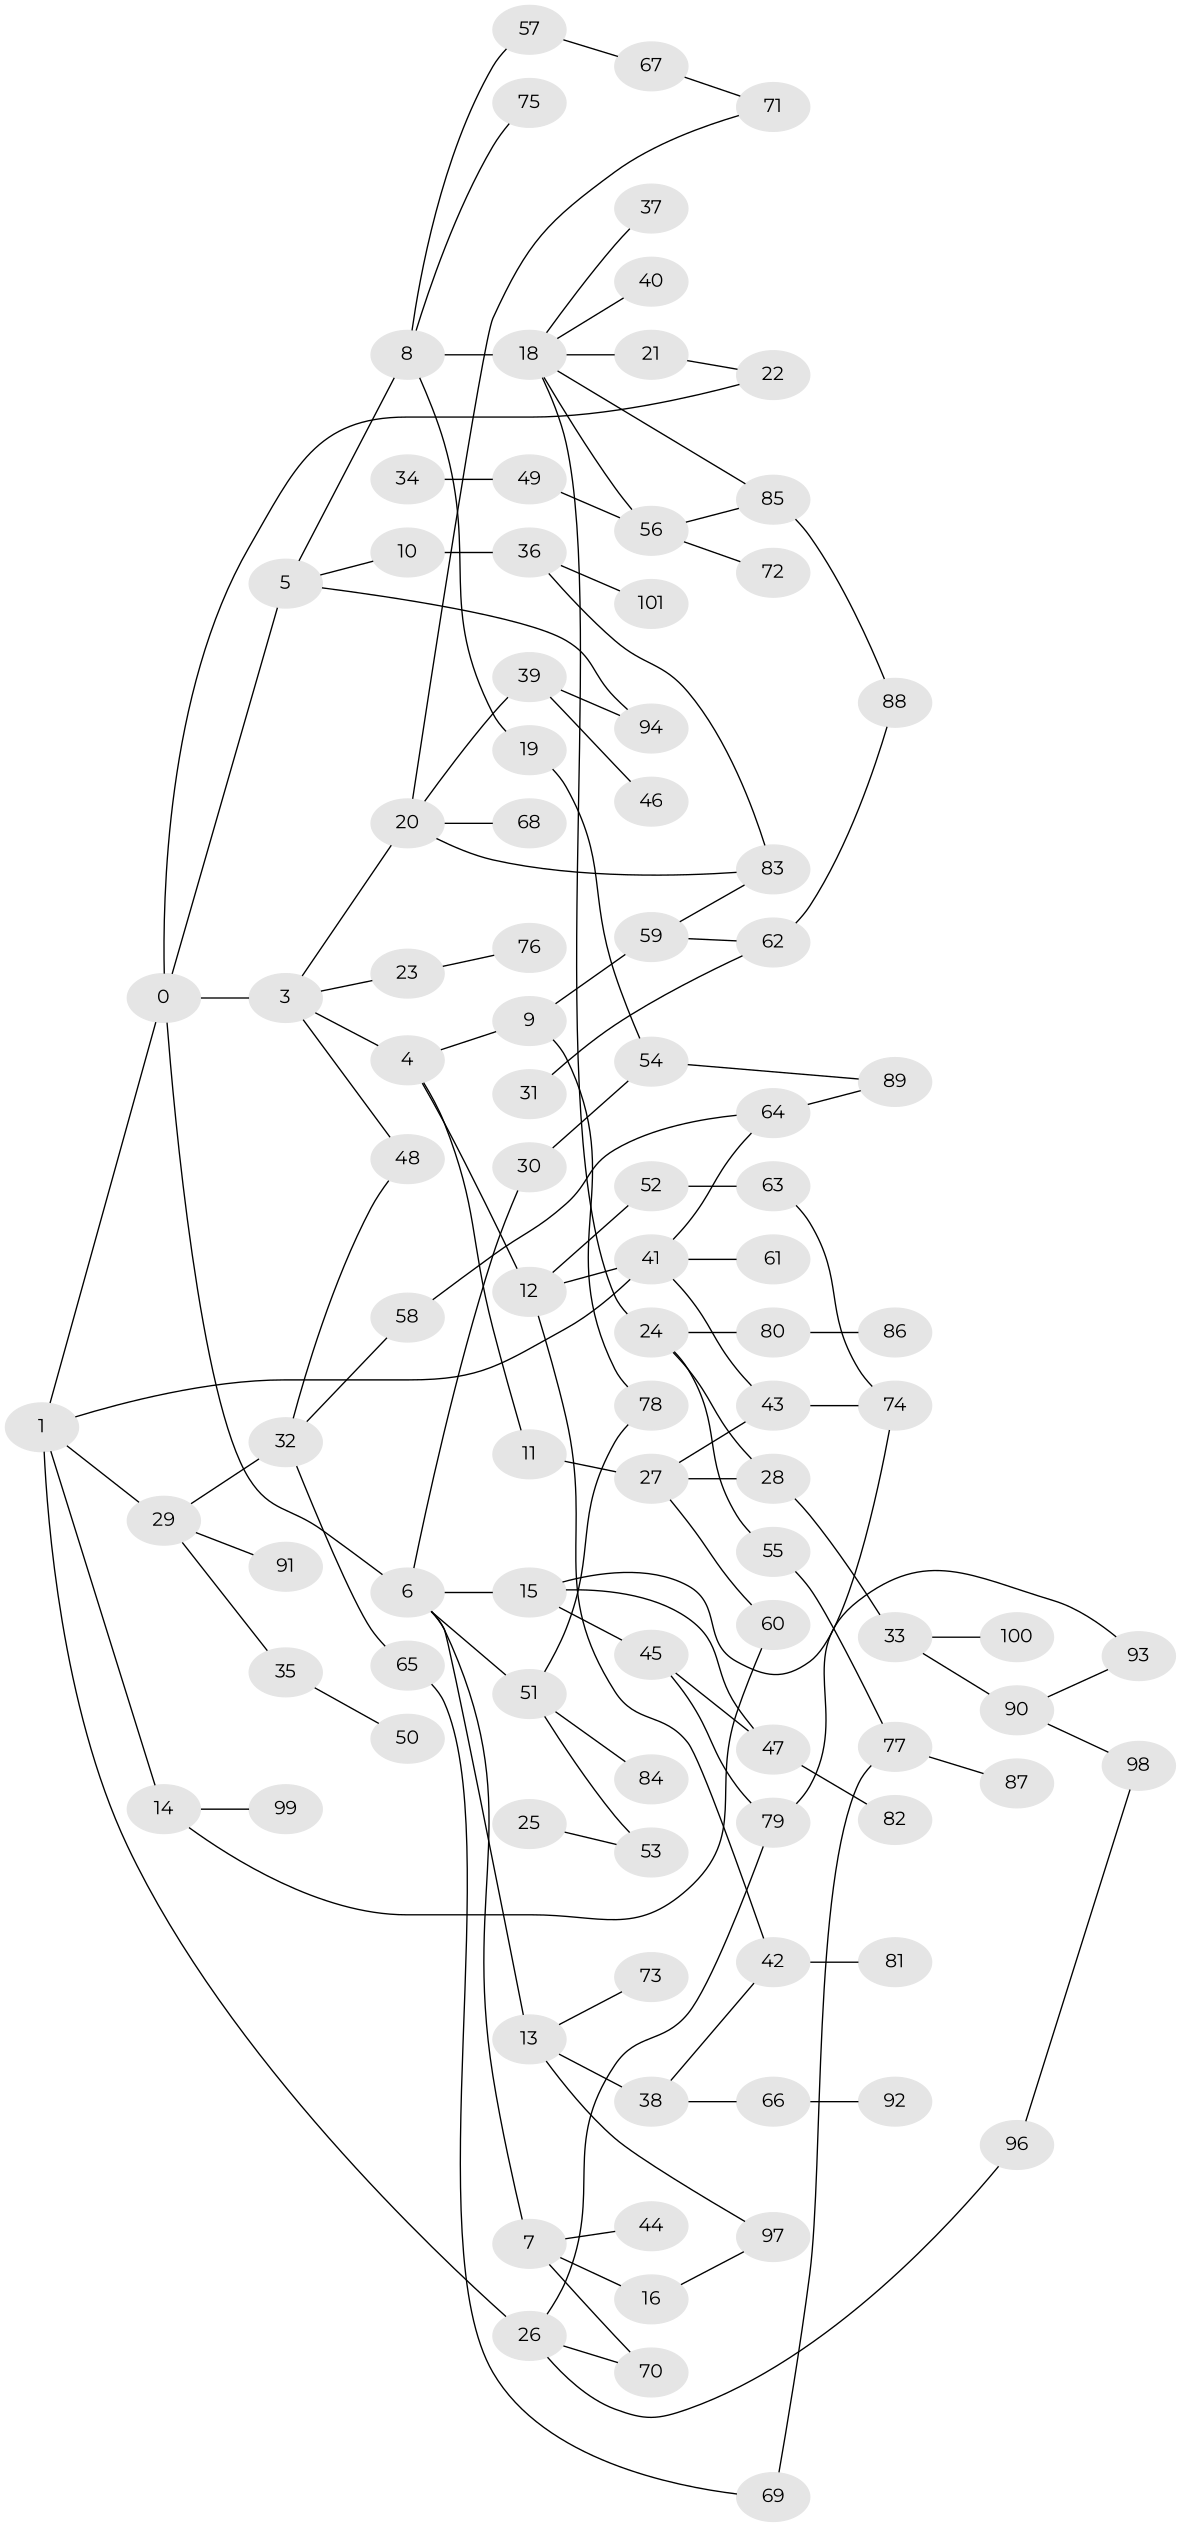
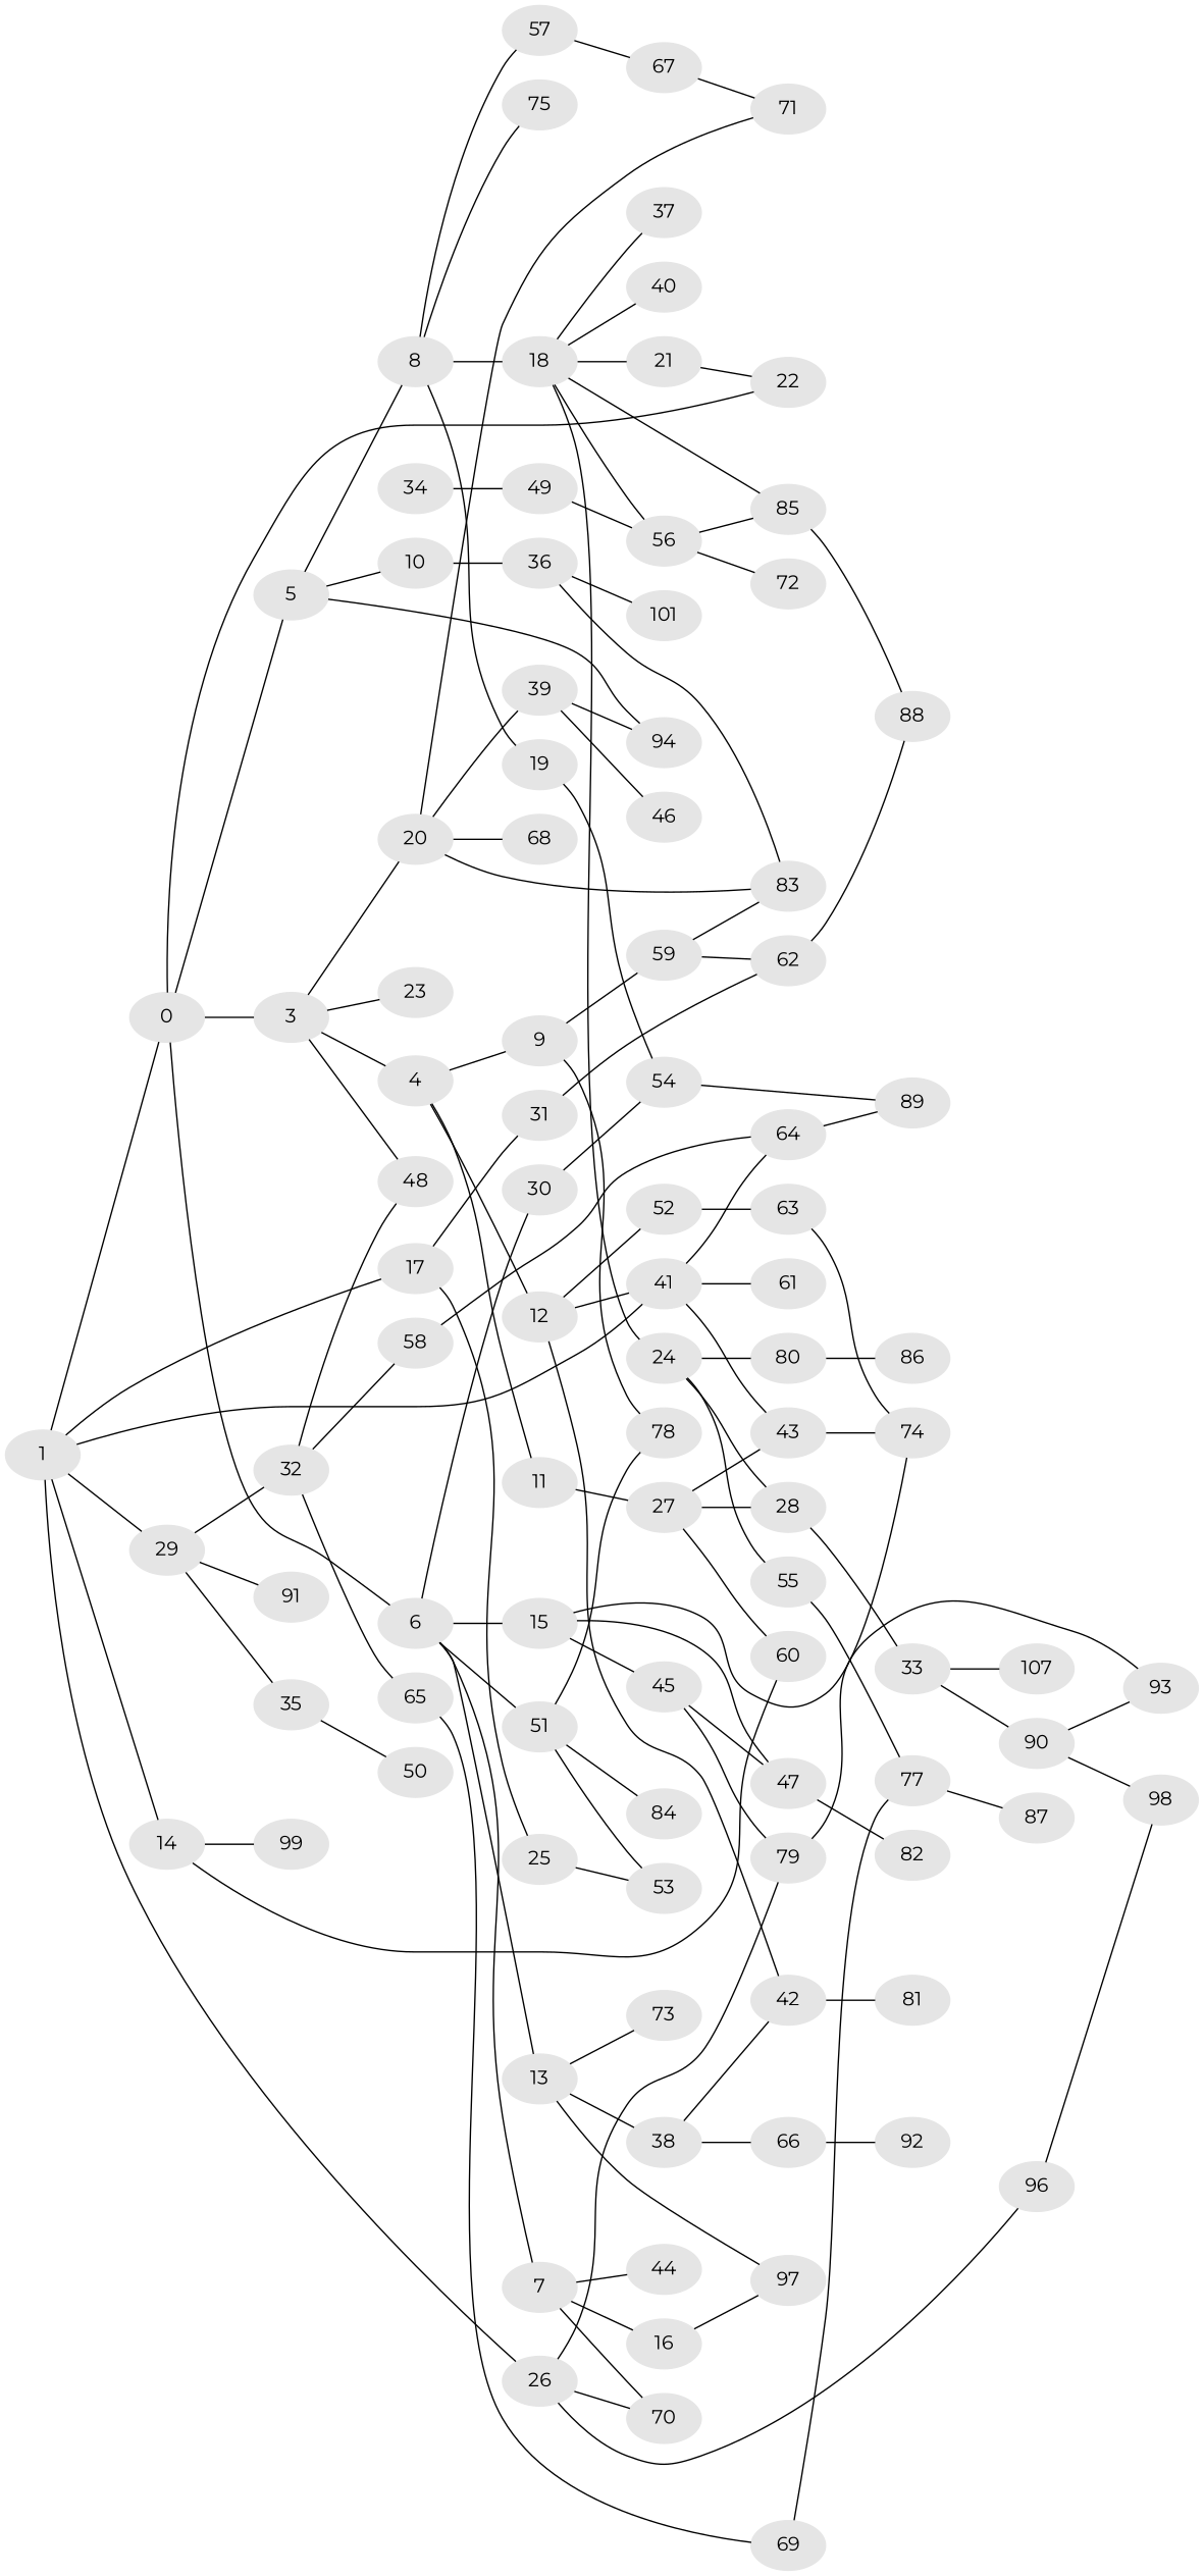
  graph {
    fontname=Montserrat
    rankdir=LR
    node [color=gray90 fontname=Montserrat style=filled]
    edge [fontname=Montserrat]
    n1 [label=0]
    1
    14
+   17
    26
    29
    41
    3
    5
    6
    22
    60
    99
    25
    31
    70
    79
    96
    91
    32
    35
    43
    61
    64
    4
    20
    23
    48
    8
    10
    94
    7
    13
    15
    30
    51
    9
    11
    12
    39
    68
    71
    83
-   76
    59
    78
    27
    42
    52
    18
    19
    57
    75
    36
    16
    44
    38
    73
    97
    45
    47
    74
    54
    53
    84
    21
    24
    37
    40
    56
    85
    67
    101
    62
    28
    81
    63
    66
    82
    55
    80
    72
    88
    89
    46
    34
    49
    33
    77
    86
    93
    98
    90
-   100
+   100 [label=107]
    58
    65
    50
    69
    92
    87
    n1 -- 3
    n1 -- 5
    n1 -- 6
    n1 -- 22
    1 -- n1
    1 -- 14
+   1 -- 17
    1 -- 26
    1 -- 29
    1 -- 41
    14 -- 60
    14 -- 99
+   17 -- 25
+   17 -- 31
    26 -- 70
    26 -- 79
    26 -- 96
    29 -- 91
    29 -- 32
    29 -- 35
    41 -- 43
    41 -- 61
    41 -- 64
    3 -- 4
    3 -- 20
    3 -- 23
    3 -- 48
    5 -- 8
    5 -- 10
    5 -- 94
    6 -- 7
    6 -- 13
    6 -- 15
    6 -- 30
    6 -- 51
    25 -- 53
    31 -- 62
    79 -- 93
    96 -- 98
    32 -- 48
    32 -- 58
    32 -- 65
    35 -- 50
    43 -- 74
    64 -- 89
    4 -- 9
    4 -- 11
    4 -- 12
    20 -- 39
    20 -- 68
    20 -- 71
    20 -- 83
-   23 -- 76
    8 -- 18
    8 -- 19
    8 -- 57
    8 -- 75
    10 -- 36
    7 -- 70
    7 -- 16
    7 -- 44
    13 -- 38
    13 -- 73
    13 -- 97
    15 -- 45
    15 -- 47
    15 -- 74
    30 -- 54
    51 -- 78
    51 -- 53
    51 -- 84
    9 -- 59
    9 -- 78
    11 -- 27
    12 -- 41
    12 -- 42
    12 -- 52
    39 -- 94
    39 -- 46
    59 -- 83
    59 -- 62
    27 -- 60
    27 -- 43
    27 -- 28
    42 -- 81
    52 -- 63
    18 -- 21
    18 -- 24
    18 -- 37
    18 -- 40
    18 -- 56
    18 -- 85
    19 -- 54
    57 -- 67
    36 -- 83
    36 -- 101
    16 -- 97
    38 -- 42
    38 -- 66
    45 -- 79
    45 -- 47
    47 -- 82
    54 -- 89
    21 -- 22
    24 -- 28
    24 -- 55
    24 -- 80
    56 -- 85
    56 -- 72
    85 -- 88
    67 -- 71
    62 -- 88
    28 -- 33
    63 -- 74
    66 -- 92
    55 -- 77
    80 -- 86
    34 -- 49
    49 -- 56
    33 -- 90
    33 -- 100
    77 -- 87
    90 -- 93
    90 -- 98
    58 -- 64
    65 -- 69
    69 -- 77
  }
